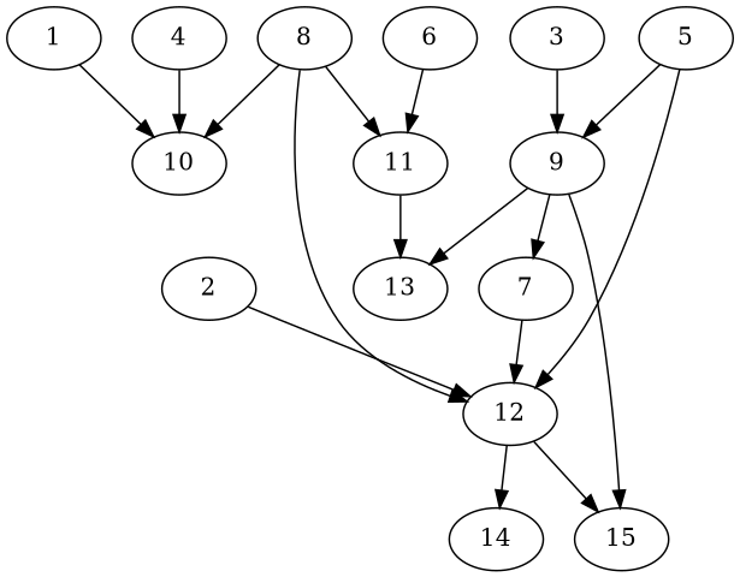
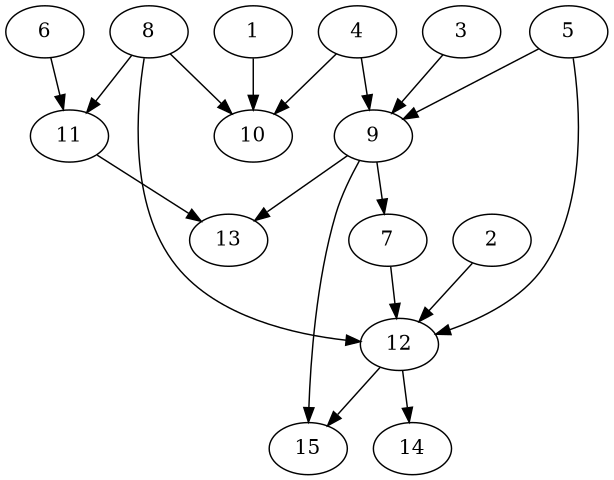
  digraph {
    node [alpha=0.18]
    1 [alpha=0.07 expect_size=11844608]
    10 [alpha=0.15 expect_size=28782592]
    14 [alpha=0.17 expect_size=37139456]
    2 [alpha=0.10 expect_size=15316992]
    12 [alpha=0.00 expect_size=19527680]
    15 [expect_size=6902784]
    3 [expect_size=36806656]
    9 [alpha=0.09 expect_size=45864960]
    13 [alpha=0.20 expect_size=42958848]
    7 [alpha=0.14 expect_size=27873280]
    4 [alpha=0.07 expect_size=22654976]
    5 [alpha=0.08 expect_size=19430400]
    6 [alpha=0.19 expect_size=36092928]
    11 [expect_size=50615296]
    8 [alpha=0.16 expect_size=21720064]
    1 -> 10
    2 -> 12
    12 -> 14
    12 -> 15
    3 -> 9
    9 -> 15
    9 -> 13
    9 -> 7
    7 -> 12
    4 -> 10
+   4 -> 9
    5 -> 12
    5 -> 9
    6 -> 11
    11 -> 13
    8 -> 10
    8 -> 12
    8 -> 11
  }
